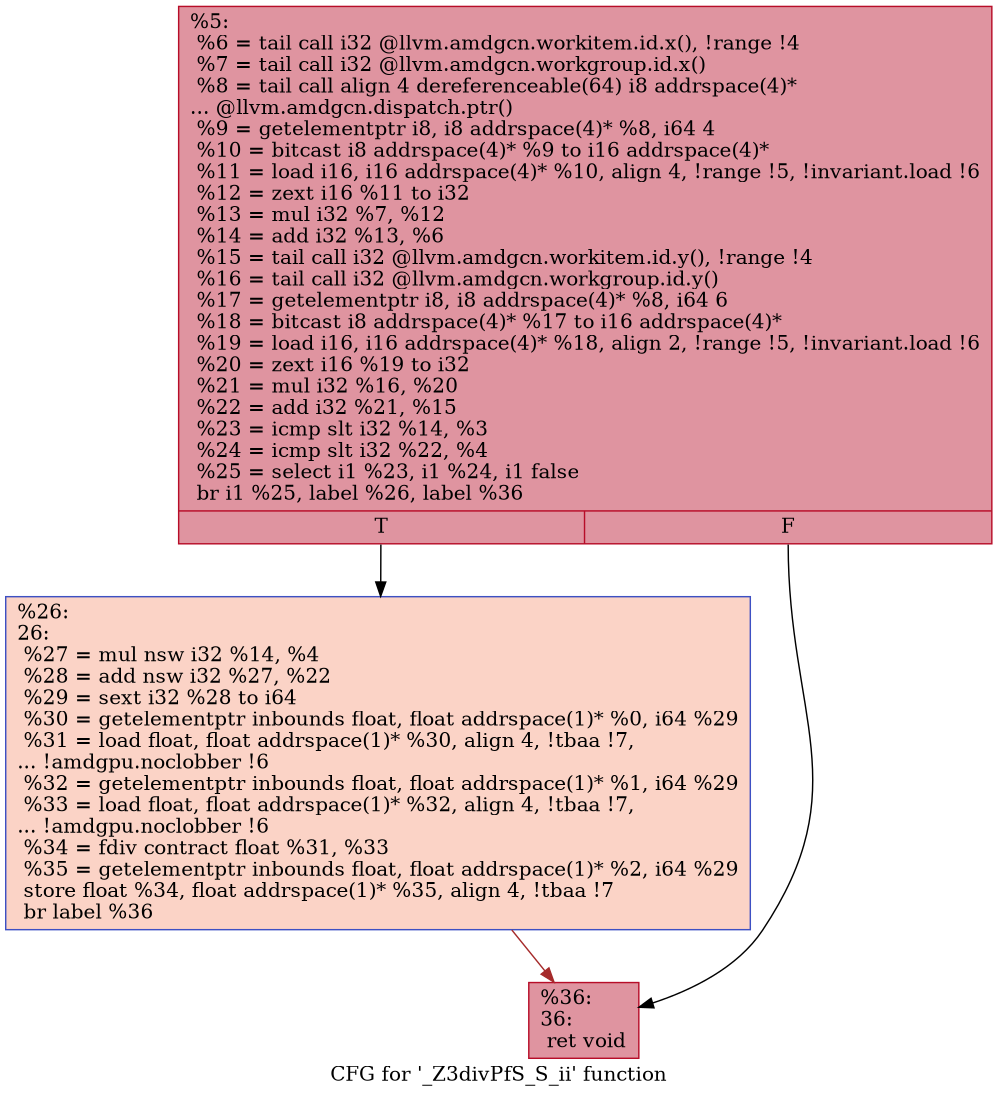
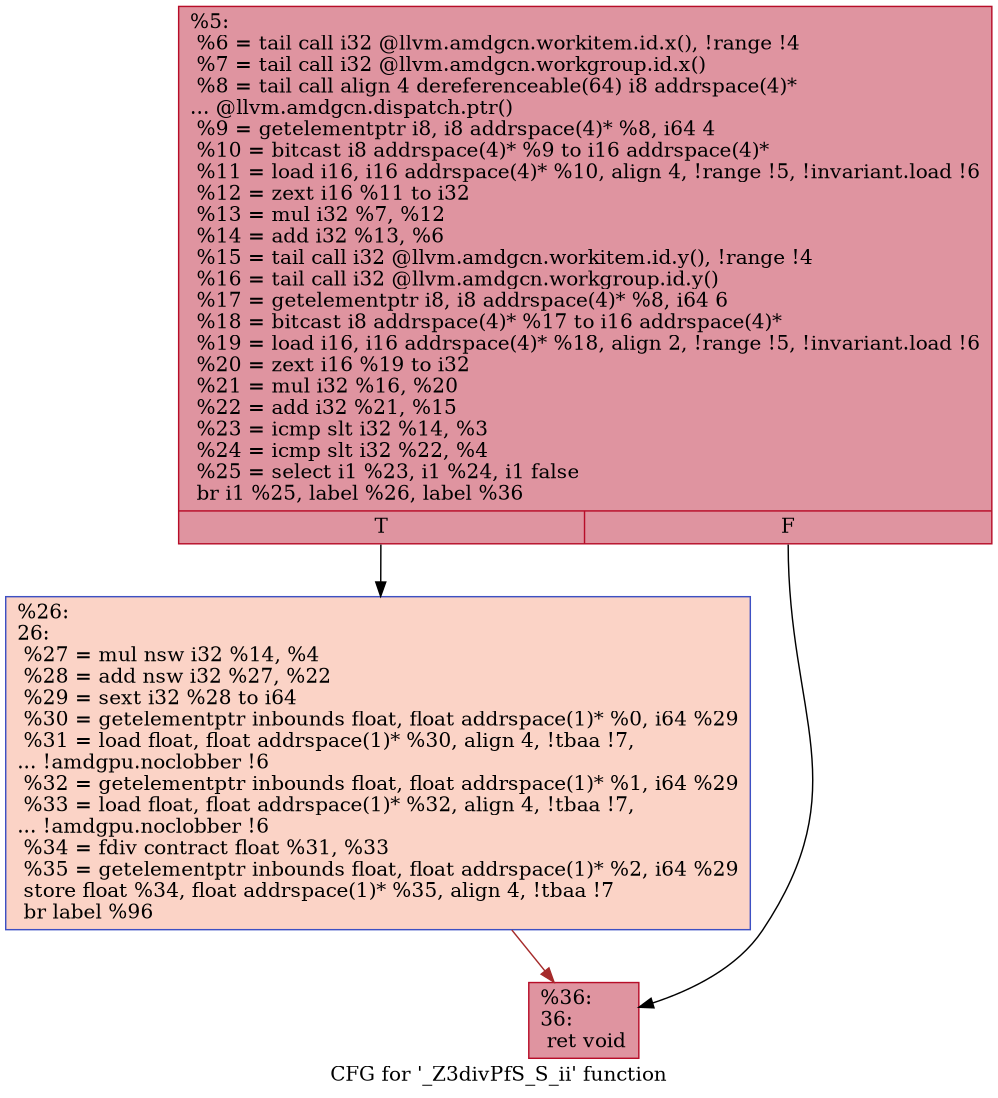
  digraph {
    label="CFG for '_Z3divPfS_S_ii' function"
    node [color="#b70d28ff" fillcolor="#b70d2870" shape=record style=filled]
    edge [color=black]
    n1 [label="{%5:\l  %6 = tail call i32 @llvm.amdgcn.workitem.id.x(), !range !4\l  %7 = tail call i32 @llvm.amdgcn.workgroup.id.x()\l  %8 = tail call align 4 dereferenceable(64) i8 addrspace(4)*\l... @llvm.amdgcn.dispatch.ptr()\l  %9 = getelementptr i8, i8 addrspace(4)* %8, i64 4\l  %10 = bitcast i8 addrspace(4)* %9 to i16 addrspace(4)*\l  %11 = load i16, i16 addrspace(4)* %10, align 4, !range !5, !invariant.load !6\l  %12 = zext i16 %11 to i32\l  %13 = mul i32 %7, %12\l  %14 = add i32 %13, %6\l  %15 = tail call i32 @llvm.amdgcn.workitem.id.y(), !range !4\l  %16 = tail call i32 @llvm.amdgcn.workgroup.id.y()\l  %17 = getelementptr i8, i8 addrspace(4)* %8, i64 6\l  %18 = bitcast i8 addrspace(4)* %17 to i16 addrspace(4)*\l  %19 = load i16, i16 addrspace(4)* %18, align 2, !range !5, !invariant.load !6\l  %20 = zext i16 %19 to i32\l  %21 = mul i32 %16, %20\l  %22 = add i32 %21, %15\l  %23 = icmp slt i32 %14, %3\l  %24 = icmp slt i32 %22, %4\l  %25 = select i1 %23, i1 %24, i1 false\l  br i1 %25, label %26, label %36\l|{<s0>T|<s1>F}}"]
-   n2 [color="#3d50c3ff" fillcolor="#f59c7d70" label="{%26:\l26:                                               \l  %27 = mul nsw i32 %14, %4\l  %28 = add nsw i32 %27, %22\l  %29 = sext i32 %28 to i64\l  %30 = getelementptr inbounds float, float addrspace(1)* %0, i64 %29\l  %31 = load float, float addrspace(1)* %30, align 4, !tbaa !7,\l... !amdgpu.noclobber !6\l  %32 = getelementptr inbounds float, float addrspace(1)* %1, i64 %29\l  %33 = load float, float addrspace(1)* %32, align 4, !tbaa !7,\l... !amdgpu.noclobber !6\l  %34 = fdiv contract float %31, %33\l  %35 = getelementptr inbounds float, float addrspace(1)* %2, i64 %29\l  store float %34, float addrspace(1)* %35, align 4, !tbaa !7\l  br label %36\l}"]
+   n2 [color="#3d50c3ff" fillcolor="#f59c7d70" label="{%26:\l26:                                               \l  %27 = mul nsw i32 %14, %4\l  %28 = add nsw i32 %27, %22\l  %29 = sext i32 %28 to i64\l  %30 = getelementptr inbounds float, float addrspace(1)* %0, i64 %29\l  %31 = load float, float addrspace(1)* %30, align 4, !tbaa !7,\l... !amdgpu.noclobber !6\l  %32 = getelementptr inbounds float, float addrspace(1)* %1, i64 %29\l  %33 = load float, float addrspace(1)* %32, align 4, !tbaa !7,\l... !amdgpu.noclobber !6\l  %34 = fdiv contract float %31, %33\l  %35 = getelementptr inbounds float, float addrspace(1)* %2, i64 %29\l  store float %34, float addrspace(1)* %35, align 4, !tbaa !7\l  br label %96\l}"]
    n3 [label="{%36:\l36:                                               \l  ret void\l}"]
    n1 -> n2 [tailport=s0]
    n1 -> n3 [tailport=s1]
    n2 -> n3 [color=brown]
  }
